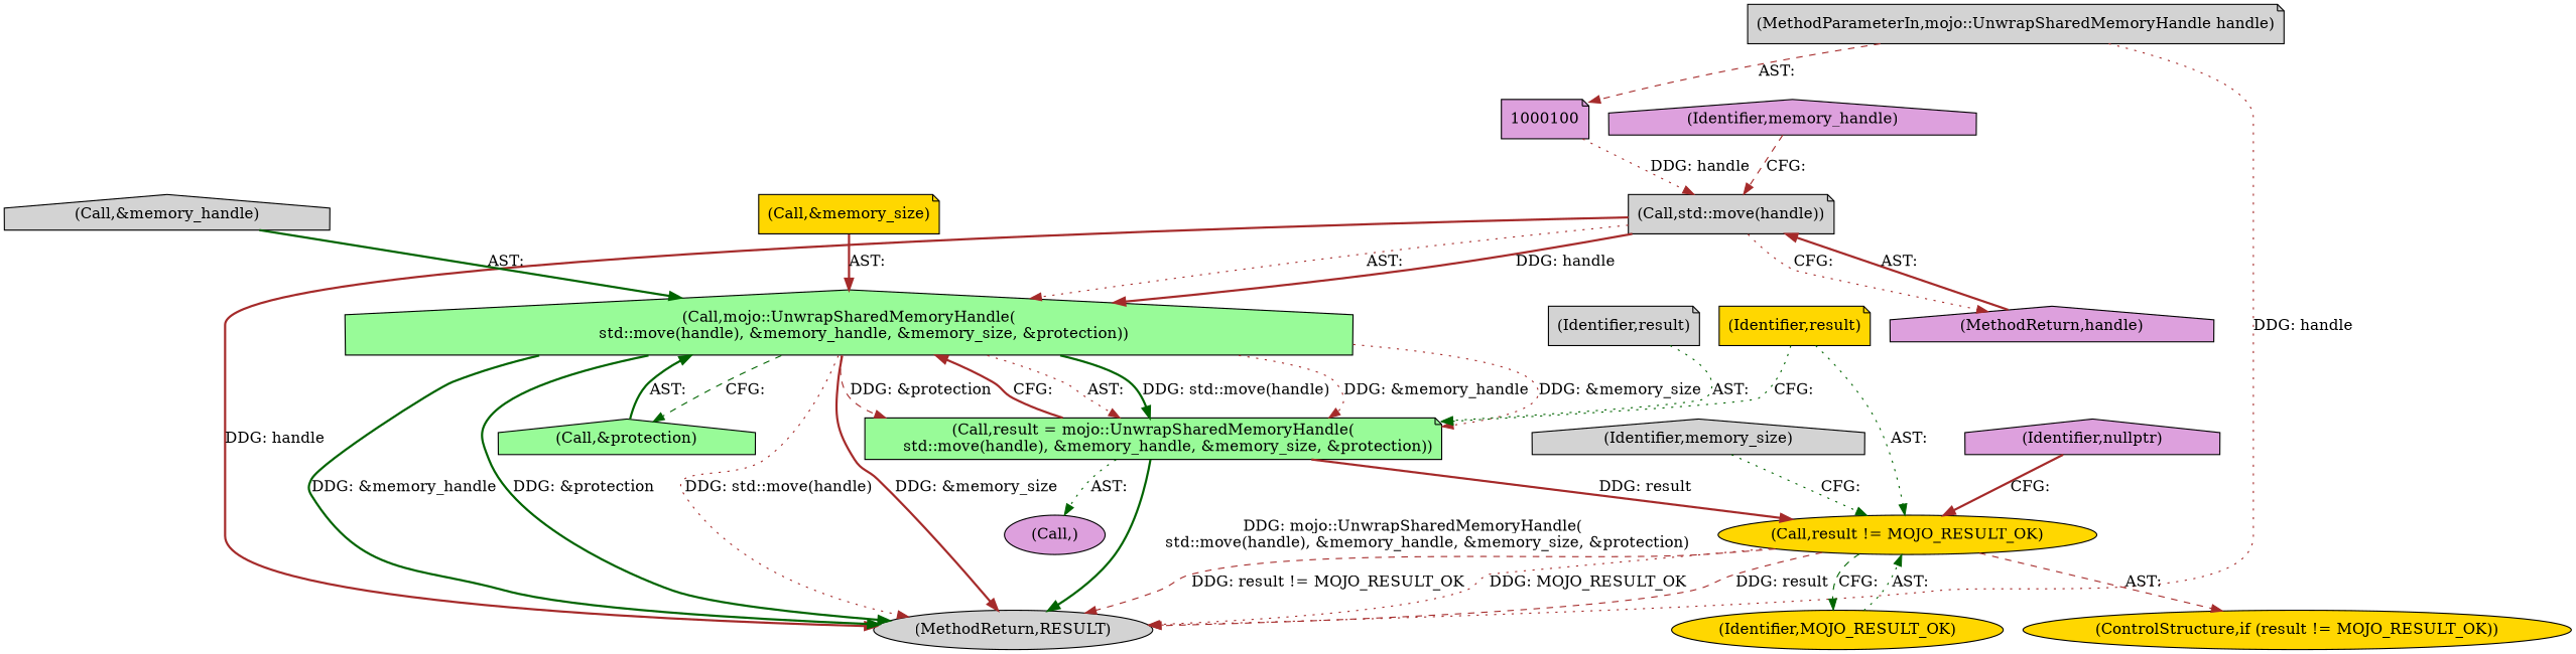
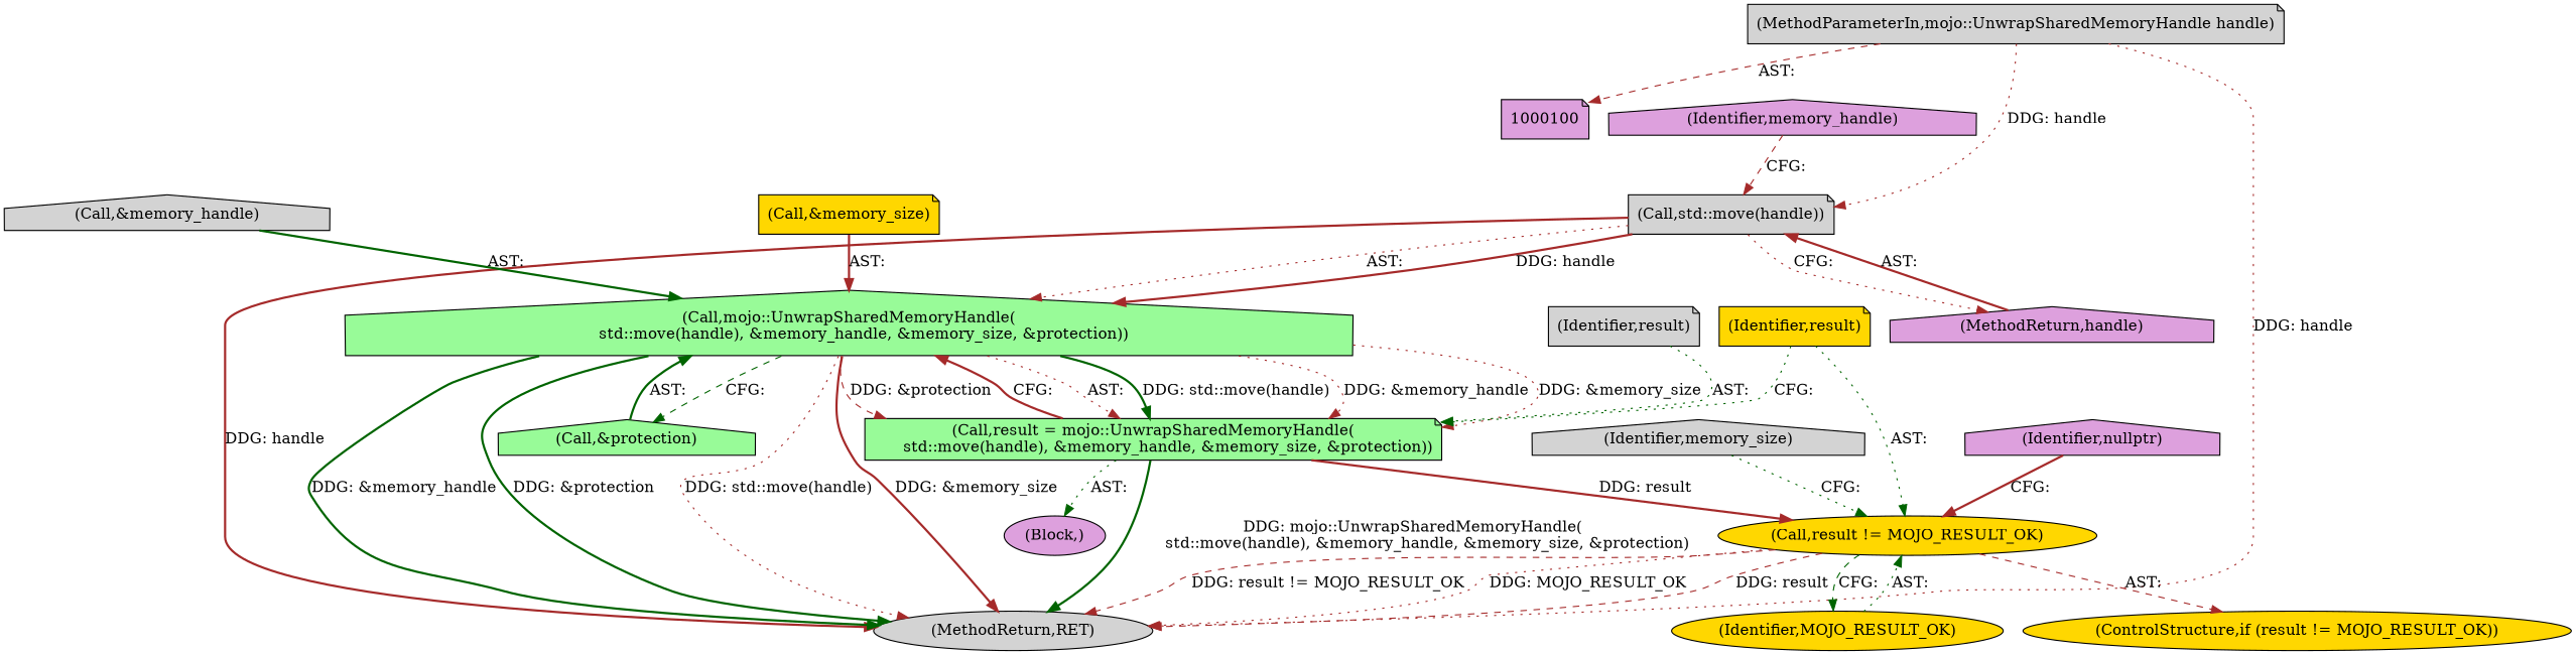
  digraph {
    node [fillcolor=lightgrey shape=note style=filled]
    edge [color=brown style=dotted]
    n1 [label="(Call,std::move(handle))"]
    n2 [fillcolor=palegreen label="(Call,mojo::UnwrapSharedMemoryHandle(\n      std::move(handle), &memory_handle, &memory_size, &protection))" shape=house]
    n3 [fillcolor=plum label="(MethodReturn,handle)" shape=house]
-   n4 [label="(MethodReturn,RESULT)" shape=ellipse]
+   n4 [label="(MethodReturn,RET)" shape=ellipse]
    n5 [fillcolor=palegreen label="(Call,result = mojo::UnwrapSharedMemoryHandle(\n      std::move(handle), &memory_handle, &memory_size, &protection))"]
    n6 [fillcolor=palegreen label="(Call,&protection)" shape=house]
    n7 [label="(MethodParameterIn,mojo::UnwrapSharedMemoryHandle handle)"]
    1000100 [fillcolor=plum]
    n9 [fillcolor=gold label="(Call,result != MOJO_RESULT_OK)" shape=ellipse]
-   n10 [fillcolor=plum label="(Call,)" shape=ellipse]
+   n10 [fillcolor=plum label="(Block,)" shape=ellipse]
    n11 [fillcolor=gold label="(ControlStructure,if (result != MOJO_RESULT_OK))" shape=ellipse]
    n12 [fillcolor=gold label="(Identifier,MOJO_RESULT_OK)" shape=ellipse]
    n13 [fillcolor=gold label="(Identifier,result)"]
    n14 [label="(Identifier,result)"]
    n15 [label="(Call,&memory_handle)" shape=house]
    n16 [fillcolor=plum label="(Identifier,nullptr)" shape=house]
    n17 [fillcolor=plum label="(Identifier,memory_handle)" shape=house]
    n18 [fillcolor=gold label="(Call,&memory_size)"]
    n19 [label="(Identifier,memory_size)" shape=house]
    n1 -> n2 [label="AST: "]
    n1 -> n2 [label="DDG: handle" style=bold]
    n1 -> n3 [label="CFG: "]
    n1 -> n4 [label="DDG: handle" style=bold]
    n2 -> n4 [label="DDG: &memory_size" style=bold]
    n2 -> n4 [color=darkgreen label="DDG: &memory_handle" style=bold]
    n2 -> n4 [color=darkgreen label="DDG: &protection" style=bold]
    n2 -> n4 [label="DDG: std::move(handle)"]
    n2 -> n5 [label="AST: "]
    n2 -> n5 [color=darkgreen label="DDG: std::move(handle)" style=bold]
    n2 -> n5 [label="DDG: &memory_handle"]
    n2 -> n5 [label="DDG: &memory_size"]
    n2 -> n5 [label="DDG: &protection" style=dashed]
    n2 -> n6 [color=darkgreen label="CFG: " style=dashed]
    n3 -> n1 [label="AST: " style=bold]
    n5 -> n2 [label="CFG: " style=bold]
    n5 -> n4 [color=darkgreen label="DDG: mojo::UnwrapSharedMemoryHandle(\n      std::move(handle), &memory_handle, &memory_size, &protection)" style=bold]
    n5 -> n9 [label="DDG: result" style=bold]
    n5 -> n10 [color=darkgreen label="AST: "]
    n6 -> n2 [color=darkgreen label="AST: " style=bold]
-   1000100 -> n1 [label="DDG: handle"]
+   n7 -> n1 [label="DDG: handle"]
    n7 -> n4 [label="DDG: handle"]
    n7 -> 1000100 [label="AST: " style=dashed]
    n9 -> n4 [label="DDG: result" style=dashed]
    n9 -> n4 [label="DDG: result != MOJO_RESULT_OK" style=dashed]
    n9 -> n4 [label="DDG: MOJO_RESULT_OK"]
    n9 -> n11 [label="AST: " style=dashed]
    n9 -> n12 [color=darkgreen label="CFG: " style=dashed]
    n12 -> n9 [color=darkgreen label="AST: "]
    n13 -> n5 [color=darkgreen label="CFG: "]
    n13 -> n9 [color=darkgreen label="AST: "]
    n14 -> n5 [color=darkgreen label="AST: "]
    n15 -> n2 [color=darkgreen label="AST: " style=bold]
    n16 -> n9 [label="CFG: " style=bold]
    n17 -> n1 [label="CFG: " style=dashed]
    n18 -> n2 [label="AST: " style=bold]
    n19 -> n9 [color=darkgreen label="CFG: "]
  }
